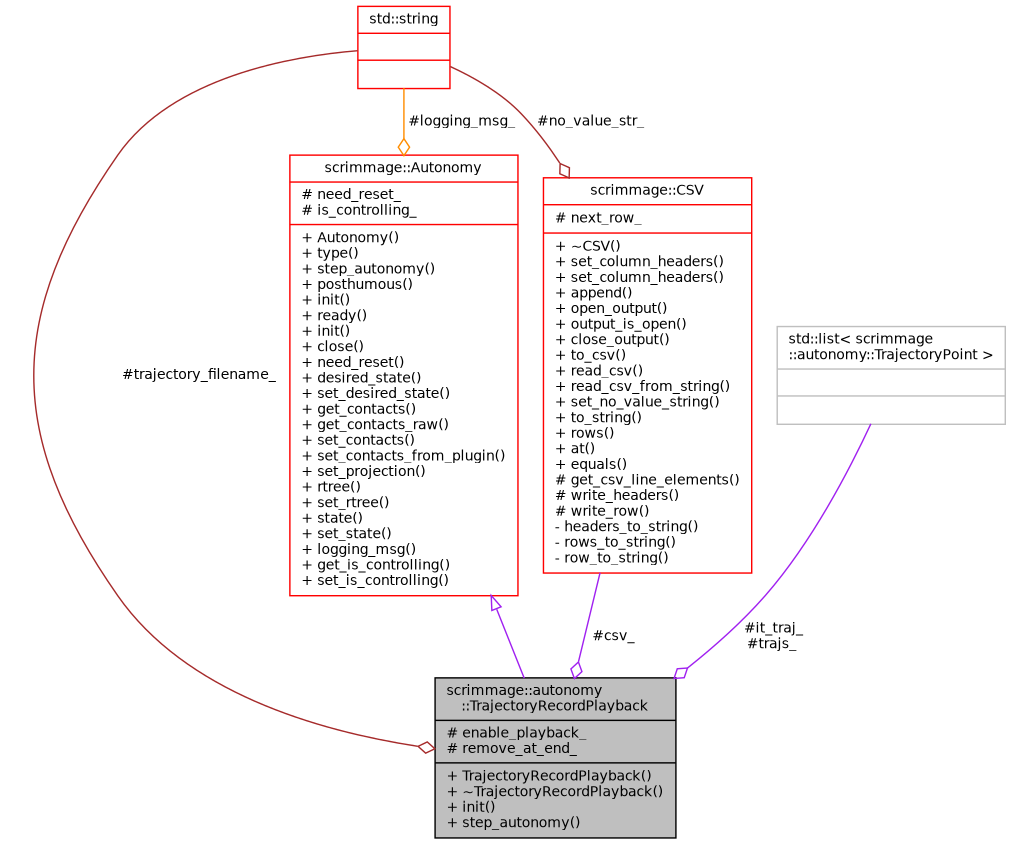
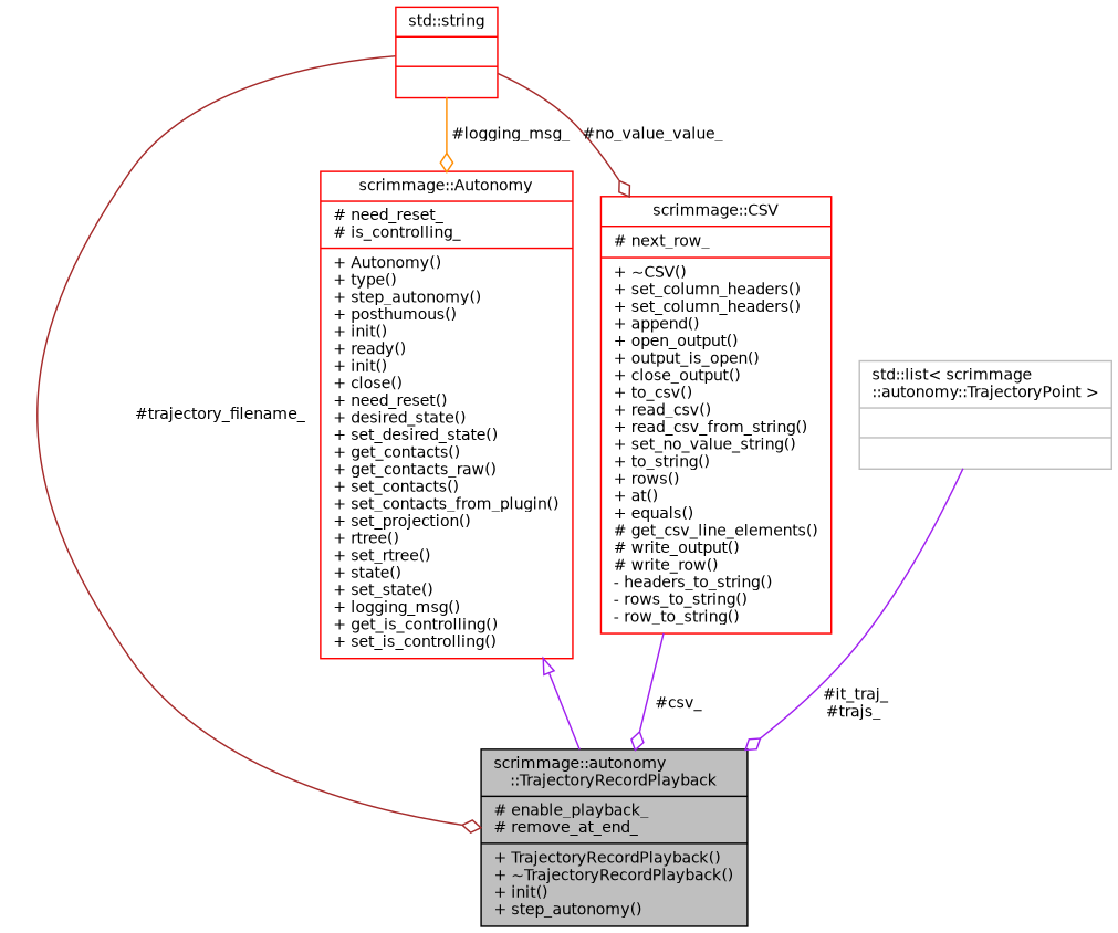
  digraph {
    node [color=red fillcolor=white fontname=Helvetica fontsize=10 shape=record style=filled]
    edge [color=purple fontname=Helvetica fontsize=10 labelfontname=Helvetica labelfontsize=10 style=solid arrowhead=odiamond]
    n1 [color=black fillcolor=grey75 fontcolor=black height=0.2 label="{scrimmage::autonomy\l::TrajectoryRecordPlayback\n|# enable_playback_\l# remove_at_end_\l|+ TrajectoryRecordPlayback()\l+ ~TrajectoryRecordPlayback()\l+ init()\l+ step_autonomy()\l}" width=0.4]
    n2 [height=0.2 label="{scrimmage::Autonomy\n|# need_reset_\l# is_controlling_\l|+ Autonomy()\l+ type()\l+ step_autonomy()\l+ posthumous()\l+ init()\l+ ready()\l+ init()\l+ close()\l+ need_reset()\l+ desired_state()\l+ set_desired_state()\l+ get_contacts()\l+ get_contacts_raw()\l+ set_contacts()\l+ set_contacts_from_plugin()\l+ set_projection()\l+ rtree()\l+ set_rtree()\l+ state()\l+ set_state()\l+ logging_msg()\l+ get_is_controlling()\l+ set_is_controlling()\l}" width=0.4]
    n3 [height=0.2 label="{std::string\n||}" width=0.4]
-   n4 [height=0.2 label="{scrimmage::CSV\n|# next_row_\l|+ ~CSV()\l+ set_column_headers()\l+ set_column_headers()\l+ append()\l+ open_output()\l+ output_is_open()\l+ close_output()\l+ to_csv()\l+ read_csv()\l+ read_csv_from_string()\l+ set_no_value_string()\l+ to_string()\l+ rows()\l+ at()\l+ equals()\l# get_csv_line_elements()\l# write_headers()\l# write_row()\l- headers_to_string()\l- rows_to_string()\l- row_to_string()\l}" width=0.4]
+   n4 [height=0.2 label="{scrimmage::CSV\n|# next_row_\l|+ ~CSV()\l+ set_column_headers()\l+ set_column_headers()\l+ append()\l+ open_output()\l+ output_is_open()\l+ close_output()\l+ to_csv()\l+ read_csv()\l+ read_csv_from_string()\l+ set_no_value_string()\l+ to_string()\l+ rows()\l+ at()\l+ equals()\l# get_csv_line_elements()\l# write_output()\l# write_row()\l- headers_to_string()\l- rows_to_string()\l- row_to_string()\l}" width=0.4]
    n5 [color=grey75 height=0.2 label="{std::list\< scrimmage\l::autonomy::TrajectoryPoint \>\n||}" width=0.4]
    n2 -> n1 [arrowtail=onormal dir=back arrowhead=""]
    n3 -> n1 [color=brown label=" #trajectory_filename_"]
    n3 -> n2 [color=darkorange label=" #logging_msg_"]
-   n3 -> n4 [color=brown label=" #no_value_str_"]
+   n3 -> n4 [color=brown label=" #no_value_value_"]
    n4 -> n1 [label=" #csv_"]
    n5 -> n1 [label=" #it_traj_\n#trajs_"]
  }
